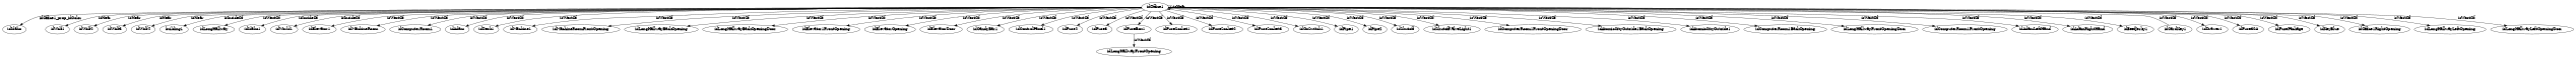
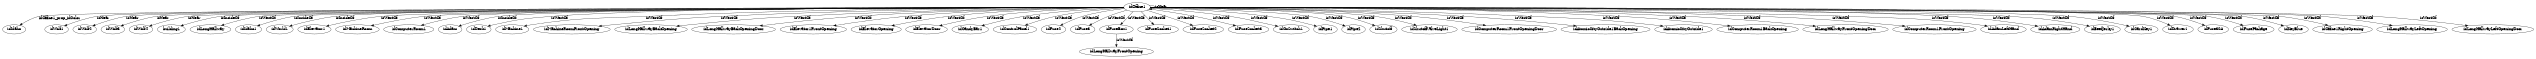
  digraph {
    node [node_type=entity_node]
    edge [edge_type=relationship]
    idOffice1
    n2 [label=idIdaho node_type=property_node]
    idWolf1
    idWolf2
    idWolf3
    idWolf4
    building1
    idLongHallway
    idIdaho1
    idWorld1
    idElevator1
    idMachineRoom
    idComputerRoom1
    idAdam
    idDesk1
    idMachine1
    idMachineRoomFrontOpening
    idLongHallwayBackOpening
    idLongHallwayBackOpeningDoor
    idElevator1FrontOpening
    idElevatorOpening
    idElevatorDoor
    idCandyBar1
    idControlPanel1
    idFuse2
    idFuse3
    idFuseBox1
    idFuseSocket1
    idFuseSocket2
    idFuseSocket3
    idOnSwitch1
    idPipe1
    idPipe2
    idShutoff
    idShutoffValveLight1
    idComputerRoom1FrontOpeningDoor
    idAtomicCityOutside1BackOpening
    idAtomicCityOutside1
    idComputerRoom1BackOpening
    idLongHallwayFrontOpeningDoor
    idComputerRoom1FrontOpening
    idAdamLeftHand
    idAdamRightHand
    idBeefJerky1
    idCardKey1
    idDrawer1
    idFuse30A
    idFusePackage
    idKeyBlue
    idOffice1RightOpening
    idLongHallwayLeftOpening
    idLongHallwayLeftOpeningDoor
    idLongHallwayFrontOpening
    idOffice1 -> idOffice1 [label=isNear]
    idOffice1 -> n2 [edge_type=property label=idOffice1_prop_idColor]
    idOffice1 -> idWolf1 [label=isNear]
    idOffice1 -> idWolf2 [label=isNear]
    idOffice1 -> idWolf3 [label=isNear]
    idOffice1 -> idWolf4 [label=isNear]
    idOffice1 -> building1 [label=isInsideOf]
    idOffice1 -> idLongHallway [label=isWestOf]
    idOffice1 -> idIdaho1 [label=isInsideOf]
    idOffice1 -> idWorld1 [label=isInsideOf]
    idOffice1 -> idElevator1 [label=isWestOf]
    idOffice1 -> idMachineRoom [label=isWestOf]
    idOffice1 -> idComputerRoom1 [label=isWestOf]
-   idOffice1 -> idAdam [label=isWestOf]
+   idOffice1 -> idAdam [label=isInsideOf]
    idOffice1 -> idDesk1 [label=isWestOf]
    idOffice1 -> idMachine1 [label=isWestOf]
    idOffice1 -> idMachineRoomFrontOpening [label=isWestOf]
    idOffice1 -> idLongHallwayBackOpening [label=isWestOf]
    idOffice1 -> idLongHallwayBackOpeningDoor [label=isWestOf]
    idOffice1 -> idElevator1FrontOpening [label=isWestOf]
    idOffice1 -> idElevatorOpening [label=isWestOf]
    idOffice1 -> idElevatorDoor [label=isWestOf]
    idOffice1 -> idCandyBar1 [label=isWestOf]
    idOffice1 -> idControlPanel1 [label=isWestOf]
    idOffice1 -> idFuse2 [label=isWestOf]
    idOffice1 -> idFuse3 [label=isWestOf]
    idOffice1 -> idFuseBox1 [label=isWestOf]
    idOffice1 -> idFuseSocket1 [label=isWestOf]
    idOffice1 -> idFuseSocket2 [label=isWestOf]
    idOffice1 -> idFuseSocket3 [label=isWestOf]
    idOffice1 -> idOnSwitch1 [label=isWestOf]
    idOffice1 -> idPipe1 [label=isWestOf]
    idOffice1 -> idPipe2 [label=isWestOf]
    idOffice1 -> idShutoff [label=isWestOf]
    idOffice1 -> idShutoffValveLight1 [label=isWestOf]
    idOffice1 -> idComputerRoom1FrontOpeningDoor [label=isWestOf]
    idOffice1 -> idAtomicCityOutside1BackOpening [label=isWestOf]
    idOffice1 -> idAtomicCityOutside1 [label=isWestOf]
    idOffice1 -> idComputerRoom1BackOpening [label=isWestOf]
    idOffice1 -> idLongHallwayFrontOpeningDoor [label=isWestOf]
    idOffice1 -> idComputerRoom1FrontOpening [label=isWestOf]
    idOffice1 -> idAdamLeftHand [label=isWestOf]
    idOffice1 -> idAdamRightHand [label=isWestOf]
    idOffice1 -> idBeefJerky1 [label=isWestOf]
-   idCardKey1 -> idOffice1 [label=isWestOf]
+   idOffice1 -> idCardKey1 [label=isWestOf]
    idOffice1 -> idDrawer1 [label=isWestOf]
    idOffice1 -> idFuse30A [label=isWestOf]
    idOffice1 -> idFusePackage [label=isWestOf]
    idOffice1 -> idKeyBlue [label=isWestOf]
    idOffice1 -> idOffice1RightOpening [label=isWestOf]
    idOffice1 -> idLongHallwayLeftOpening [label=isWestOf]
    idOffice1 -> idLongHallwayLeftOpeningDoor [label=isWestOf]
    idFuseBox1 -> idLongHallwayFrontOpening [label=isWestOf]
  }
